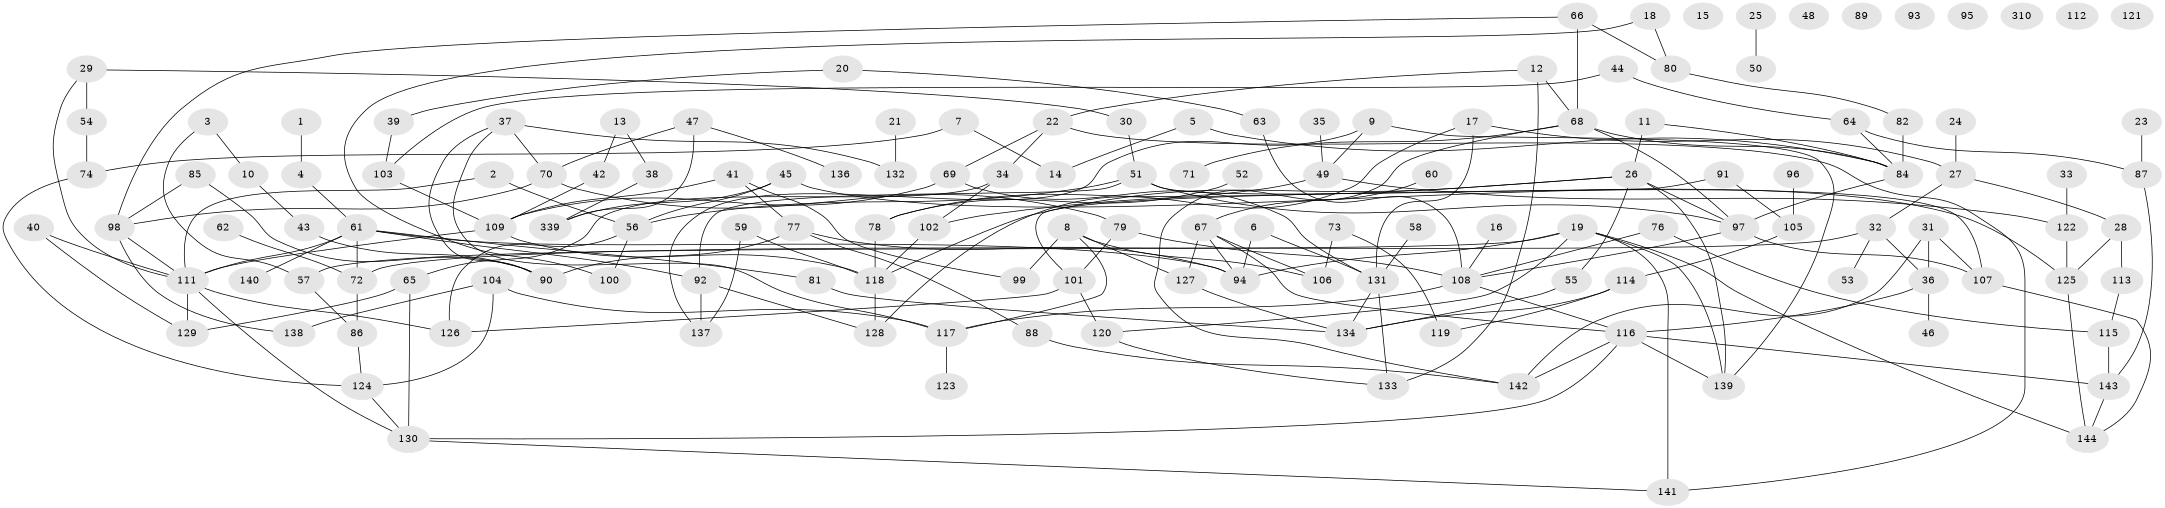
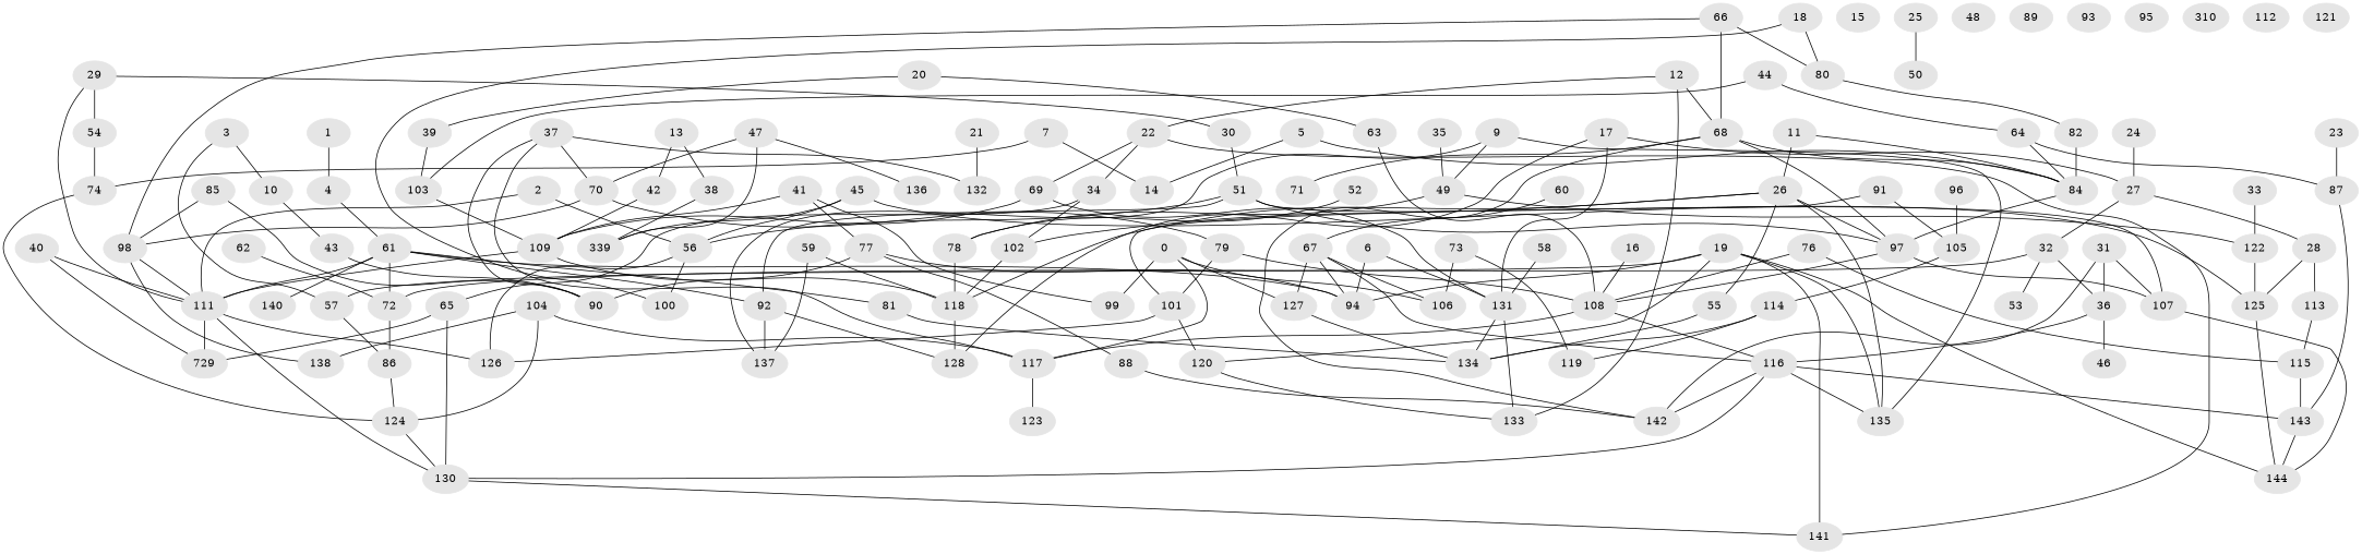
  graph {
    node [color=gray90 style=filled]
    1
    4
    61
    2
    56
    111
    100
    126
-   129
+   129 [label=729]
    130
    3
    10
    57
    43
    86
    94
    81
    72
    92
    140
    5
    14
    84
    97
    6
    131
    133
    134
    7
    74
    124
-   8
+   8 [label=0]
    99
    106
    117
    127
    123
    9
    49
-   135 [label=139]
+   135
    137
    122
    78
    90
    11
    26
    55
    102
    118
    12
    22
    68
    141
    34
    69
    142
    71
    13
    38
    42
    n61 [label=339]
    109
    15
    16
    108
    116
    17
    27
    128
    28
    32
    18
    80
    82
    19
    120
    144
    20
    39
    63
    103
    21
    132
    65
    23
    87
    143
    24
    25
    50
    107
    113
    125
    36
    53
    115
    29
    30
    54
    51
    31
    46
    33
    35
    37
    70
    98
    79
    40
    41
    77
    88
    44
    64
    45
    47
    136
    48
    52
    58
    59
    60
    67
    62
    66
    138
    73
    119
    101
    76
    85
    89
    91
    105
    114
    93
    95
    96
    104
    n140 [label=310]
    112
    121
    1 -- 4
    4 -- 61
    61 -- 111
    61 -- 94
    61 -- 81
    61 -- 72
    61 -- 92
    61 -- 140
    2 -- 56
    2 -- 111
    56 -- 100
    56 -- 126
    111 -- 126
    111 -- 129
    111 -- 130
    130 -- 141
    3 -- 10
    3 -- 57
    10 -- 43
    57 -- 86
    43 -- 90
    86 -- 124
    81 -- 134
    72 -- 86
    92 -- 137
    92 -- 128
    5 -- 14
    5 -- 84
    84 -- 97
    97 -- 108
    97 -- 107
    6 -- 94
    6 -- 131
    131 -- 133
    131 -- 134
    7 -- 14
    7 -- 74
    74 -- 124
    124 -- 130
    8 -- 99
    8 -- 106
    8 -- 117
    8 -- 127
    117 -- 123
    127 -- 134
    9 -- 49
    9 -- 135
    9 -- 137
    49 -- 122
    49 -- 78
    122 -- 125
    78 -- 118
    11 -- 84
    11 -- 26
    26 -- 97
    26 -- 135
    26 -- 55
    26 -- 102
    26 -- 118
    55 -- 134
    102 -- 118
    118 -- 128
    12 -- 133
    12 -- 22
    12 -- 68
    22 -- 141
    22 -- 34
    22 -- 69
    68 -- 84
    68 -- 97
    68 -- 142
    68 -- 71
    34 -- 102
    34 -- 65
    69 -- 131
    69 -- 109
    13 -- 38
    13 -- 42
    38 -- n61
    42 -- 109
    109 -- 111
    109 -- 118
    16 -- 108
    108 -- 117
    108 -- 116
    116 -- 130
    116 -- 135
    116 -- 142
    116 -- 143
    17 -- 131
    17 -- 27
    17 -- 128
    27 -- 28
    27 -- 32
    28 -- 113
    28 -- 125
    32 -- 72
    32 -- 36
    32 -- 53
    18 -- 100
    18 -- 80
    80 -- 82
    82 -- 84
    19 -- 57
    19 -- 94
    19 -- 135
    19 -- 141
    19 -- 120
    19 -- 144
    120 -- 133
    20 -- 39
    20 -- 63
    39 -- 103
    63 -- 108
    103 -- 109
    21 -- 132
    65 -- 129
    65 -- 130
    23 -- 87
    87 -- 143
    143 -- 144
    24 -- 27
    25 -- 50
    107 -- 144
    113 -- 115
    125 -- 144
    36 -- 116
    36 -- 46
    115 -- 143
    29 -- 111
    29 -- 30
    29 -- 54
    30 -- 51
    54 -- 74
    51 -- 56
    51 -- 92
    51 -- 97
    51 -- 107
    31 -- 142
    31 -- 107
    31 -- 36
    33 -- 122
    35 -- 49
    37 -- 117
    37 -- 90
    37 -- 132
    37 -- 70
    70 -- 98
    70 -- 79
    98 -- 111
    98 -- 138
    79 -- 108
    79 -- 101
    40 -- 111
    40 -- 129
    41 -- 99
    41 -- 109
    41 -- 77
    77 -- 94
    77 -- 90
    77 -- 88
    88 -- 142
    44 -- 103
    44 -- 64
    64 -- 84
    64 -- 87
    45 -- 56
    45 -- n61
    45 -- 125
    47 -- n61
    47 -- 70
    47 -- 136
    52 -- 78
    58 -- 131
    59 -- 137
    59 -- 118
    60 -- 67
    67 -- 94
    67 -- 106
    67 -- 127
    67 -- 116
    62 -- 72
    66 -- 68
    66 -- 80
    66 -- 98
    73 -- 106
    73 -- 119
    101 -- 126
    101 -- 120
    76 -- 108
    76 -- 115
    85 -- 90
    85 -- 98
    91 -- 101
    91 -- 105
    105 -- 114
    114 -- 134
    114 -- 119
    96 -- 105
    104 -- 124
    104 -- 117
    104 -- 138
  }
